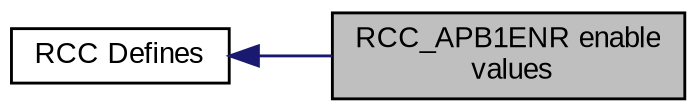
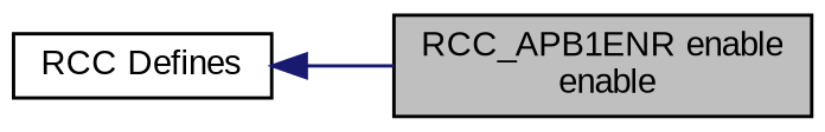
  digraph {
    rankdir=LR
    fontname="Liberation Sans"
    node [color=black fontname="Liberation Sans" fontsize=10 shape=record style=filled]
-   n1 [fillcolor=grey75 fontcolor=black height=0.2 label="RCC_APB1ENR enable\l values" width=0.4]
+   n1 [fillcolor=grey75 fontcolor=black height=0.2 label="RCC_APB1ENR enable\l enable" width=0.4]
    n2 [fillcolor=white height=0.2 label="RCC Defines" width=0.4]
    n2 -> n1 [color=midnightblue dir=back fontname="Liberation Sans" fontsize=10 labelfontname=Helvetica labelfontsize=10 shape=plaintext style=solid]
  }
